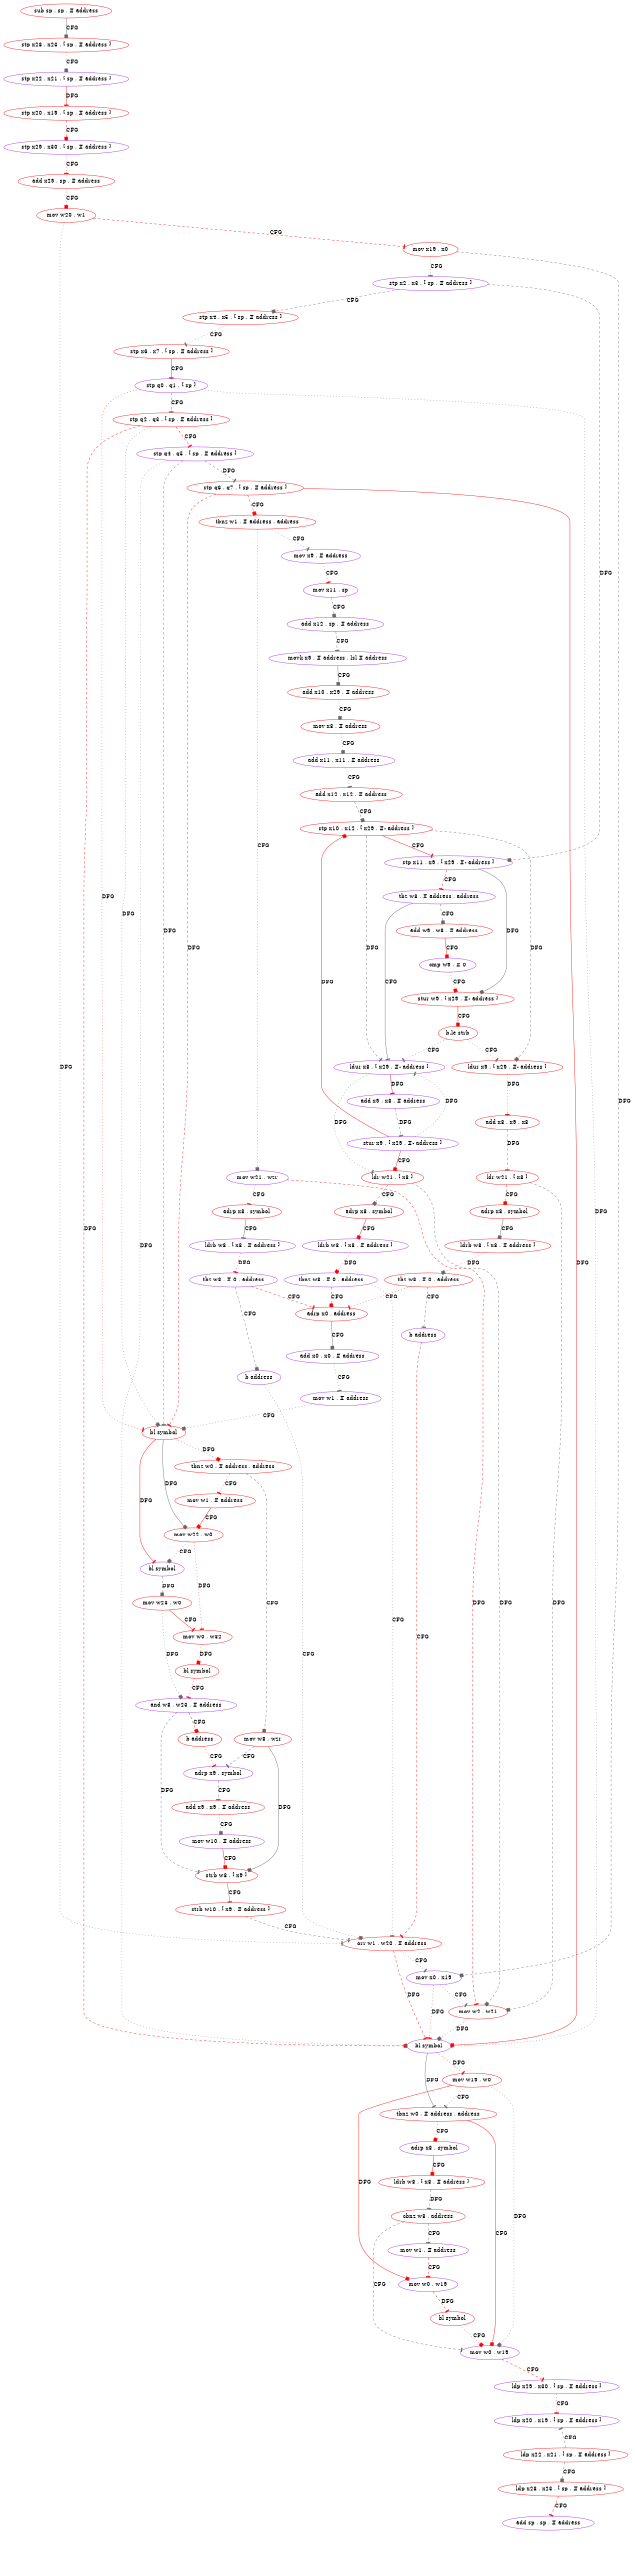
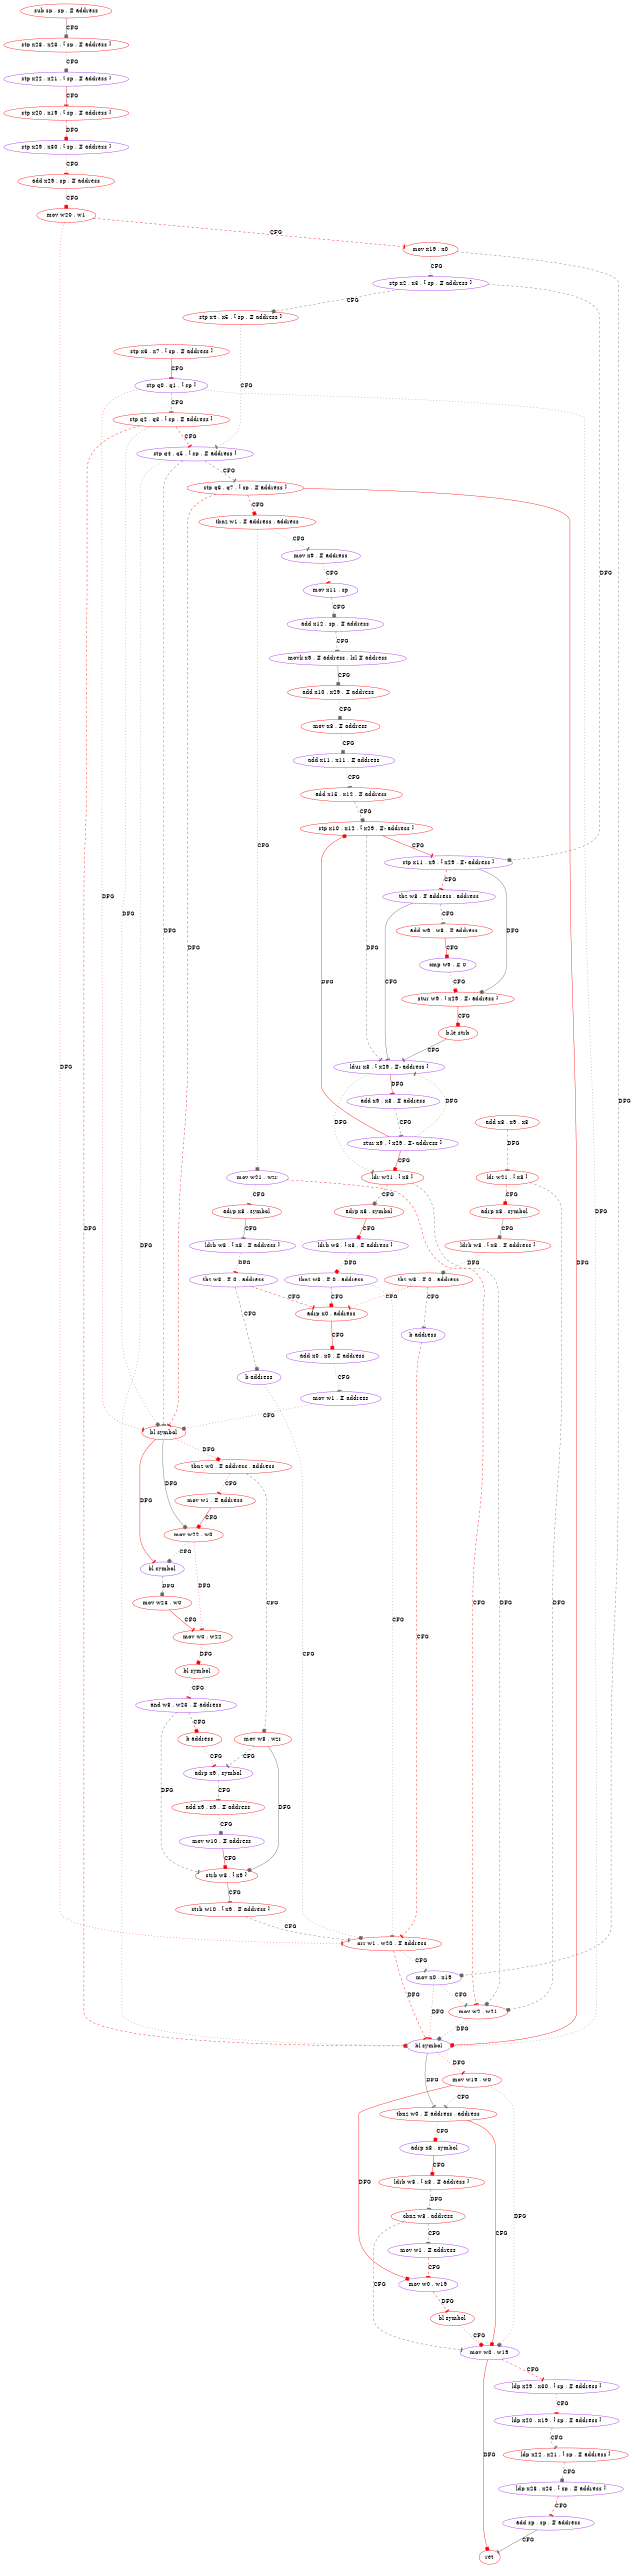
  digraph {
    node [color=red]
    edge [arrowhead=tee color=gray40 style=dotted]
    n1 [label="sub sp , sp , # address"]
    n2 [label="stp x28 , x23 , [ sp , # address ]"]
    n3 [color=purple label="stp x22 , x21 , [ sp , # address ]"]
    n4 [label="stp x20 , x19 , [ sp , # address ]"]
    n5 [color=purple label="stp x29 , x30 , [ sp , # address ]"]
    n6 [label="add x29 , sp , # address"]
    n7 [label="mov w20 , w1"]
    n8 [label="mov x19 , x0"]
    n9 [label="orr w1 , w20 , # address"]
    n10 [color=purple label="stp x2 , x3 , [ sp , # address ]"]
    n11 [color=purple label="mov x0 , x19"]
    n12 [color=purple label="bl symbol"]
    n13 [label="stp x4 , x5 , [ sp , # address ]"]
    n14 [color=purple label="stp x11 , x9 , [ x29 , #- address ]"]
    n15 [label="mov w2 , w21"]
    n16 [label="stp x6 , x7 , [ sp , # address ]"]
    n17 [color=purple label="tbz w8 , # address , address"]
    n18 [label="stur w9 , [ x29 , #- address ]"]
    n19 [color=purple label="stp q0 , q1 , [ sp ]"]
    n20 [label="stp q2 , q3 , [ sp , # address ]"]
    n21 [label="bl symbol"]
    n22 [color=purple label="stp q4 , q5 , [ sp , # address ]"]
    n23 [label="tbnz w0 , # address , address"]
    n24 [label="mov w22 , w0"]
    n25 [color=purple label="bl symbol"]
    n26 [label="mov w19 , w0"]
    n27 [label="tbnz w0 , # address , address"]
    n28 [label="stp q6 , q7 , [ sp , # address ]"]
    n29 [label="tbnz w1 , # address , address"]
    n30 [color=purple label="mov x9 , # address"]
    n31 [color=purple label="mov w21 , wzr"]
    n32 [color=purple label="mov x11 , sp"]
    n33 [label="adrp x8 , symbol"]
    n34 [color=purple label="add x12 , sp , # address"]
    n35 [color=purple label="ldrb w8 , [ x8 , # address ]"]
    n36 [color=purple label="movk x9 , # address , lsl # address"]
    n37 [label="add x10 , x29 , # address"]
    n38 [label="mov x8 , # address"]
    n39 [color=purple label="add x11 , x11 , # address"]
-   n40 [label="add x12 , x12 , # address"]
+   n40 [label="add x15 , x12 , # address"]
    n41 [label="stp x10 , x12 , [ x29 , #- address ]"]
    n42 [color=purple label="ldur x8 , [ x29 , #- address ]"]
-   n43 [label="ldur x9 , [ x29 , #- address ]"]
    n44 [color=purple label="add x9 , x8 , # address"]
    n45 [label="ldr w21 , [ x8 ]"]
    n46 [label="add x8 , x9 , x8"]
    n47 [label="add w9 , w8 , # address"]
    n48 [label="b.le strb"]
    n49 [color=purple label="cmp w9 , # 0"]
    n50 [color=purple label="stur x9 , [ x29 , #- address ]"]
    n51 [label="adrp x8 , symbol"]
    n52 [color=purple label="tbz w8 , # 0 , address"]
    n53 [label="adrp x0 , address"]
    n54 [color=purple label="b address"]
    n55 [color=purple label="add x0 , x0 , # address"]
    n56 [color=purple label="mov w1 , # address"]
    n57 [color=purple label="ldrb w8 , [ x8 , # address ]"]
    n58 [color=purple label="tbnz w8 , # 0 , address"]
    n59 [label="ldr w21 , [ x8 ]"]
    n60 [label="mov w8 , wzr"]
    n61 [label="mov w1 , # address"]
-   n62 [label="mov w0 , w32"]
+   n62 [label="mov w0 , w22"]
    n63 [label="mov w23 , w0"]
    n64 [color=purple label="adrp x9 , symbol"]
    n65 [label="strb w8 , [ x9 ]"]
    n66 [label="add x9 , x9 , # address"]
    n67 [label="strb w10 , [ x9 , # address ]"]
    n68 [color=purple label="mov w0 , w19"]
    n69 [color=purple label="mov w0 , w19"]
    n70 [color=purple label="adrp x8 , symbol"]
    n71 [color=purple label="ldp x29 , x30 , [ sp , # address ]"]
+   n72 [label=ret]
    n73 [label="bl symbol"]
    n74 [label="ldrb w8 , [ x8 , # address ]"]
    n75 [color=purple label="ldp x20 , x19 , [ sp , # address ]"]
    n76 [label="cbnz w8 , address"]
    n77 [label="adrp x8 , symbol"]
    n78 [label="ldrb w8 , [ x8 , # address ]"]
    n79 [label="tbz w8 , # 0 , address"]
    n80 [color=purple label="b address"]
    n81 [color=purple label="mov w10 , # address"]
    n82 [label="bl symbol"]
    n83 [color=purple label="and w8 , w23 , # address"]
    n84 [label="b address"]
    n85 [label="ldp x22 , x21 , [ sp , # address ]"]
-   n86 [label="ldp x28 , x23 , [ sp , # address ]"]
+   n86 [color=purple label="ldp x28 , x23 , [ sp , # address ]"]
    n87 [color=purple label="add sp , sp , # address"]
    n88 [color=purple label="mov w1 , # address"]
    n1 -> n2 [arrowhead=box label=CFG style=solid]
    n2 -> n3 [arrowhead=box label=CFG]
-   n3 -> n4 [color=red label=DFG style=solid]
-   n4 -> n5 [arrowhead=box color=red label=CFG style=dashed]
+   n3 -> n4 [color=red label=CFG style=solid]
+   n4 -> n5 [arrowhead=box color=red label=DFG style=dashed]
    n5 -> n6 [color=red label=CFG]
    n6 -> n7 [arrowhead=box color=red label=CFG]
    n7 -> n8 [color=red label=CFG style=dashed]
-   n7 -> n9 [label=DFG]
+   n7 -> n9 [color=red label=DFG]
    n8 -> n10 [label=CFG]
    n8 -> n11 [arrowhead=box label=DFG style=dashed]
    n9 -> n11 [label=CFG]
    n9 -> n12 [color=red label=DFG style=dashed]
    n10 -> n13 [arrowhead=box label=CFG style=dashed]
    n10 -> n14 [arrowhead=box label=DFG style=dashed]
    n11 -> n12 [color=red label=DFG]
    n11 -> n15 [label=CFG]
    n12 -> n26 [color=red label=DFG]
    n12 -> n27 [label=DFG style=solid]
-   n13 -> n16 [label=CFG]
+   n13 -> n22 [label=CFG]
    n14 -> n17 [color=red label=CFG style=dashed]
    n14 -> n18 [arrowhead=box label=DFG style=solid]
    n15 -> n12 [arrowhead=box label=DFG]
    n16 -> n19 [color=red label=CFG style=solid]
    n17 -> n42 [label=CFG style=solid]
-   n17 -> n47 [arrowhead=box label=CFG style=dashed]
+   n17 -> n47 [label=CFG style=dashed]
    n18 -> n48 [arrowhead=box color=red label=CFG style=solid]
    n19 -> n12 [label=DFG]
    n19 -> n20 [label=CFG style=dashed]
    n19 -> n21 [color=red label=DFG]
    n20 -> n12 [arrowhead=box color=red label=DFG style=dashed]
    n20 -> n21 [arrowhead=box label=DFG]
    n20 -> n22 [color=red label=CFG style=dashed]
    n21 -> n23 [arrowhead=box color=red label=DFG]
    n21 -> n24 [arrowhead=box label=DFG style=solid]
    n21 -> n25 [color=red label=DFG style=solid]
    n22 -> n12 [label=DFG]
    n22 -> n21 [label=DFG style=dashed]
-   n22 -> n28 [label=DFG style=dashed]
+   n22 -> n28 [label=CFG style=dashed]
    n23 -> n60 [arrowhead=box label=CFG style=dashed]
    n23 -> n61 [color=red label=CFG]
    n24 -> n25 [arrowhead=box label=CFG]
    n24 -> n62 [color=red label=DFG]
    n25 -> n63 [arrowhead=box label=DFG style=dashed]
    n26 -> n27 [label=CFG]
    n26 -> n68 [arrowhead=box label=DFG]
    n26 -> n69 [arrowhead=box color=red label=DFG style=solid]
    n27 -> n68 [arrowhead=box color=red label=CFG style=solid]
    n27 -> n70 [arrowhead=box color=red label=CFG]
    n28 -> n12 [arrowhead=box color=red label=DFG style=solid]
    n28 -> n21 [color=red label=DFG style=dashed]
    n28 -> n29 [arrowhead=box color=red label=CFG style=dashed]
    n29 -> n30 [label=CFG]
    n29 -> n31 [arrowhead=box label=CFG]
    n30 -> n32 [color=red label=CFG]
-   n31 -> n15 [color=red label=DFG style=dashed]
+   n31 -> n15 [color=red label=CFG style=dashed]
    n31 -> n33 [label=CFG]
    n32 -> n34 [arrowhead=box label=CFG style=dashed]
    n33 -> n35 [label=CFG style=solid]
    n34 -> n36 [label=CFG style=dashed]
    n35 -> n52 [color=red label=DFG]
    n36 -> n37 [arrowhead=box label=CFG style=solid]
    n37 -> n38 [arrowhead=box label=CFG]
    n38 -> n39 [arrowhead=box label=CFG]
    n39 -> n40 [label=CFG]
    n40 -> n41 [arrowhead=box label=CFG style=dashed]
    n41 -> n14 [color=red label=CFG style=solid]
    n41 -> n42 [label=DFG style=dashed]
-   n41 -> n43 [arrowhead=box label=DFG style=dashed]
    n42 -> n44 [color=red label=DFG style=solid]
    n42 -> n45 [label=DFG]
-   n43 -> n46 [color=red label=DFG]
-   n44 -> n50 [label=DFG style=dashed]
+   n44 -> n50 [label=CFG style=dashed]
    n45 -> n15 [arrowhead=box label=DFG style=dashed]
    n45 -> n51 [arrowhead=box label=CFG style=dashed]
    n46 -> n59 [label=DFG style=dashed]
    n47 -> n49 [arrowhead=box color=red label=CFG style=solid]
-   n48 -> n42 [label=CFG]
-   n48 -> n43 [label=CFG]
+   n48 -> n42 [label=CFG style=solid]
    n49 -> n18 [arrowhead=box color=red label=CFG]
    n50 -> n41 [arrowhead=box color=red label=DFG style=solid]
    n50 -> n42 [label=DFG]
    n50 -> n45 [arrowhead=box color=red label=CFG style=solid]
    n51 -> n57 [arrowhead=box color=red label=CFG style=solid]
    n52 -> n53 [color=red label=CFG style=dashed]
    n52 -> n54 [arrowhead=box label=CFG style=dashed]
-   n53 -> n55 [arrowhead=box label=CFG style=solid]
+   n53 -> n55 [arrowhead=box color=red label=CFG style=solid]
    n54 -> n9 [arrowhead=box label=CFG]
    n55 -> n56 [label=CFG]
    n56 -> n21 [arrowhead=box label=CFG]
    n57 -> n58 [arrowhead=box color=red label=DFG]
    n58 -> n9 [label=CFG]
    n58 -> n53 [arrowhead=box color=red label=CFG style=dashed]
    n59 -> n15 [arrowhead=box label=DFG style=dashed]
    n59 -> n77 [arrowhead=box color=red label=CFG style=dashed]
    n60 -> n64 [label=CFG style=dashed]
    n60 -> n65 [arrowhead=box label=DFG style=solid]
    n61 -> n24 [arrowhead=box color=red label=CFG style=solid]
    n62 -> n82 [arrowhead=box color=red label=DFG]
    n63 -> n62 [color=red label=CFG style=solid]
-   n63 -> n83 [arrowhead=box label=DFG]
    n64 -> n66 [label=CFG style=dashed]
    n65 -> n67 [label=CFG style=solid]
    n66 -> n81 [arrowhead=box label=CFG]
    n67 -> n9 [label=CFG style=dashed]
    n68 -> n71 [color=red label=CFG style=dashed]
+   n68 -> n72 [arrowhead=box color=red label=DFG style=solid]
    n69 -> n73 [color=red label=DFG style=dashed]
    n70 -> n74 [arrowhead=box color=red label=CFG style=solid]
    n71 -> n75 [color=red label=CFG]
    n73 -> n68 [arrowhead=box color=red label=CFG]
    n74 -> n76 [label=DFG style=dashed]
-   n85 -> n75 [label=CFG style=dashed]
+   n75 -> n85 [label=CFG style=dashed]
    n76 -> n68 [label=CFG style=dashed]
    n76 -> n88 [label=CFG style=dashed]
    n77 -> n78 [arrowhead=box label=CFG style=solid]
    n78 -> n79 [arrowhead=box label=DFG]
    n79 -> n53 [color=red label=CFG]
    n79 -> n80 [label=CFG style=dashed]
    n80 -> n9 [color=red label=CFG style=dashed]
    n81 -> n65 [arrowhead=box color=red label=CFG style=solid]
    n82 -> n83 [color=red label=CFG]
    n83 -> n65 [label=DFG style=dashed]
    n83 -> n84 [arrowhead=box color=red label=CFG style=dashed]
    n84 -> n64 [color=red label=CFG]
    n85 -> n86 [arrowhead=box label=CFG style=dashed]
    n86 -> n87 [color=red label=CFG style=dashed]
+   n87 -> n72 [label=CFG style=solid]
    n88 -> n69 [color=red label=CFG style=dashed]
  }
